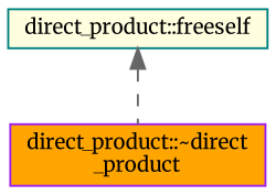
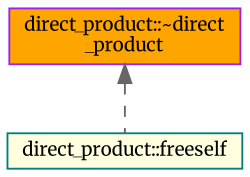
  digraph {
    rankdir=TB
    fontname=Merriweather
    node [fontname=Merriweather fontsize=10 shape=record style=filled]
    n1 [color=teal fillcolor=lightyellow fontcolor=black height=0.2 label="direct_product::freeself" width=0.4]
    n2 [color=purple fillcolor=orange height=0.2 label="direct_product::~direct\l_product" width=0.4]
-   n1 -> n2 [color=gray40 dir=back fontname=Merriweather fontsize=10 labelfontname=Helvetica labelfontsize=10 style=dashed]
+   n2 -> n1 [color=gray40 dir=back fontname=Merriweather fontsize=10 labelfontname=Helvetica labelfontsize=10 style=dashed]
  }
